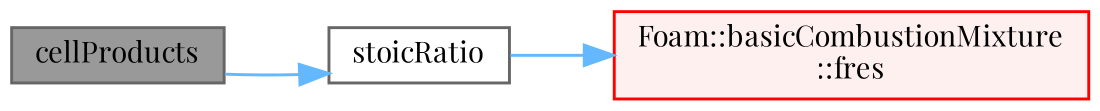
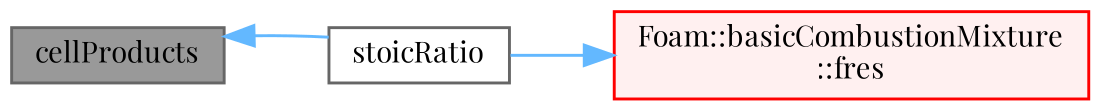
  digraph {
    fontname="Playfair Display"
    rankdir=LR
    node [fontname="Playfair Display" fontsize=10 shape=box style=filled]
    edge [color=steelblue1 fontname="Playfair Display" fontsize=10 labelfontname=Helvetica labelfontsize=10 style=solid]
    n1 [color=gray40 fillcolor=grey60 fontcolor=black height=0.2 label=cellProducts width=0.4]
    n2 [color=grey40 fillcolor=white height=0.2 label=stoicRatio width=0.4]
    n3 [color=red fillcolor="#FFF0F0" height=0.2 label="Foam::basicCombustionMixture\l::fres" width=0.4]
-   n1 -> n2
+   n2 -> n1
    n2 -> n3
  }
